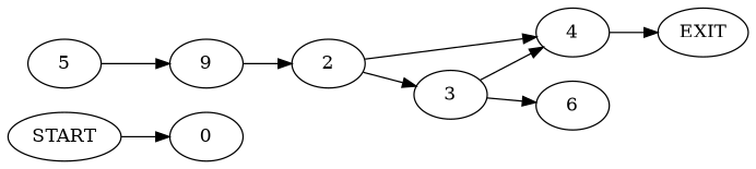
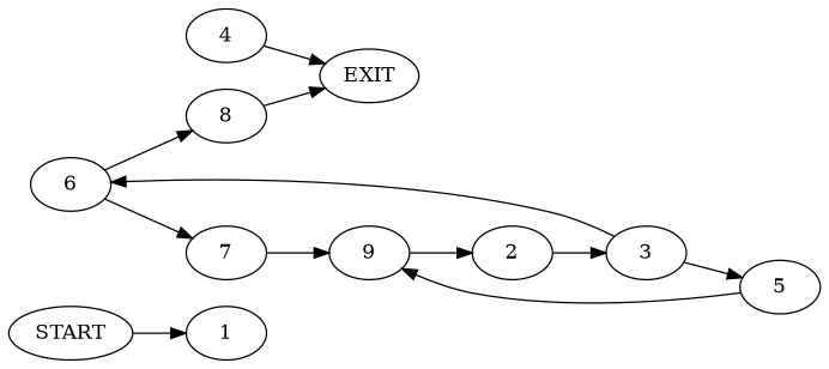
  digraph {
    rankdir=LR
    n1 [label=START]
-   1 [label=0]
+   1
    n3 [label=EXIT]
    2
    3
    4
    5
    6
    9
+   7
+   8
    n1 -> 1
    2 -> 3
-   2 -> 4
-   3 -> 4
+   3 -> 5
    3 -> 6
    4 -> n3
    5 -> 9
+   6 -> 7
+   6 -> 8
    9 -> 2
+   7 -> 9
+   8 -> n3
  }
